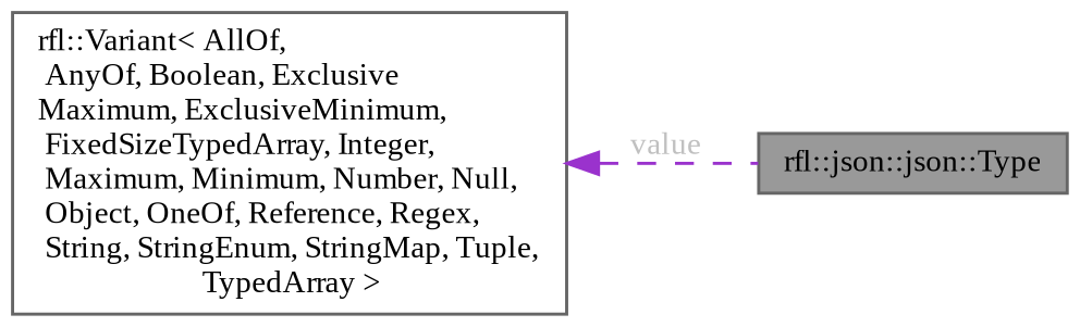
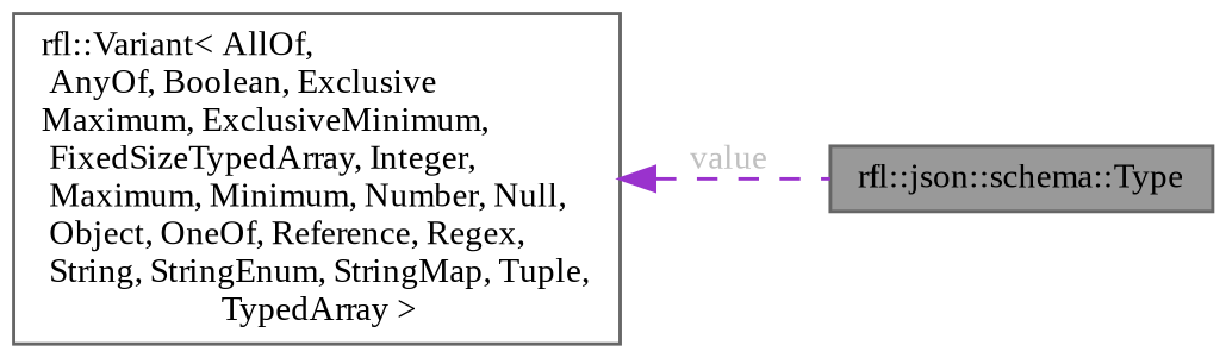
  digraph {
    rankdir=LR
    fontname="Liberation Serif"
    node [color=gray40 fontname="Liberation Serif" fontsize=10 shape=box style=filled]
-   n1 [fillcolor=grey60 fontcolor=black height=0.2 label="rfl::json::json::Type" width=0.4]
+   n1 [fillcolor=grey60 fontcolor=black height=0.2 label="rfl::json::schema::Type" width=0.4]
    n2 [fillcolor=white height=0.2 label="rfl::Variant\< AllOf,\l AnyOf, Boolean, Exclusive\lMaximum, ExclusiveMinimum,\l FixedSizeTypedArray, Integer,\l Maximum, Minimum, Number, Null,\l Object, OneOf, Reference, Regex,\l String, StringEnum, StringMap, Tuple,\l TypedArray \>" width=0.4]
    n2 -> n1 [color=darkorchid3 dir=back fontcolor=grey fontname="Liberation Serif" fontsize=10 label=" value" labelfontname=Helvetica labelfontsize=10 style=dashed]
  }
